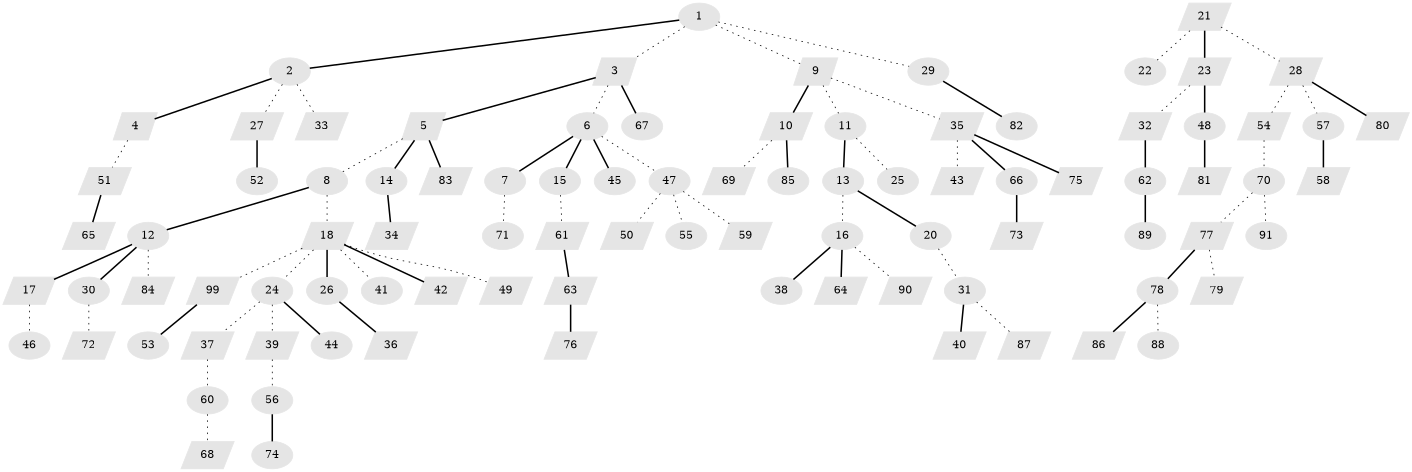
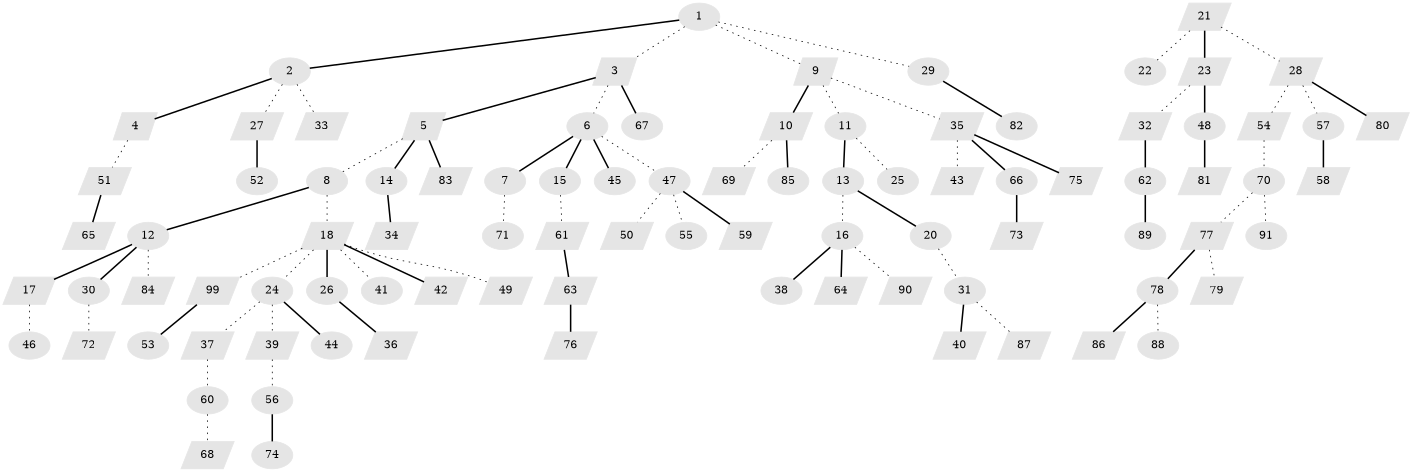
  graph {
    node [color=gray90 shape=parallelogram style=filled]
    edge [style=dotted]
    1 [shape=ellipse]
    2 [shape=ellipse]
    3
    9
    29 [shape=ellipse]
    4
    27
    33
    5
    6 [shape=ellipse]
    67 [shape=ellipse]
    10
    11 [shape=ellipse]
    35
    22 [shape=ellipse]
    21
    23
    28
    82 [shape=ellipse]
    51
    52 [shape=ellipse]
    8 [shape=ellipse]
    14 [shape=ellipse]
    83
    7 [shape=ellipse]
    15 [shape=ellipse]
    45 [shape=ellipse]
    47 [shape=ellipse]
    65
    12 [shape=ellipse]
    18
    34
    71 [shape=ellipse]
    61
    50
    55 [shape=ellipse]
    59
    17
    30 [shape=ellipse]
    84
    n41 [label=99]
    24 [shape=ellipse]
    26 [shape=ellipse]
    41 [shape=ellipse]
    42
    49
    69
    85 [shape=ellipse]
    13 [shape=ellipse]
    25 [shape=ellipse]
    43
    66 [shape=ellipse]
    75
    16 [shape=ellipse]
    20 [shape=ellipse]
    46 [shape=ellipse]
    72
    38 [shape=ellipse]
    64
    90
    31 [shape=ellipse]
    63
    53 [shape=ellipse]
    37
    39
    44 [shape=ellipse]
    36
    40
    87
    32
    48 [shape=ellipse]
    54
    57 [shape=ellipse]
    80
    62 [shape=ellipse]
    81
    60 [shape=ellipse]
    56 [shape=ellipse]
    70 [shape=ellipse]
    58
    89 [shape=ellipse]
    73
    68
    74 [shape=ellipse]
    77
    91 [shape=ellipse]
    76
    78 [shape=ellipse]
    79
    86
    88 [shape=ellipse]
    1 -- 2 [style=bold]
    1 -- 3
    1 -- 9
    1 -- 29
    2 -- 4 [style=bold]
    2 -- 27
    2 -- 33
    3 -- 5 [style=bold]
    3 -- 6
    3 -- 67 [style=bold]
    9 -- 10 [style=bold]
    9 -- 11
    9 -- 35
    29 -- 82 [style=bold]
    4 -- 51
    27 -- 52 [style=bold]
    5 -- 8
    5 -- 14 [style=bold]
    5 -- 83 [style=bold]
    6 -- 7 [style=bold]
    6 -- 15 [style=bold]
    6 -- 45 [style=bold]
    6 -- 47
    10 -- 69
    10 -- 85 [style=bold]
    11 -- 13 [style=bold]
    11 -- 25
    35 -- 43
    35 -- 66 [style=bold]
    35 -- 75 [style=bold]
    21 -- 22
    21 -- 23 [style=bold]
    21 -- 28
    23 -- 32
    23 -- 48 [style=bold]
    28 -- 54
    28 -- 57
    28 -- 80 [style=bold]
    51 -- 65 [style=bold]
    8 -- 12 [style=bold]
    8 -- 18
    14 -- 34 [style=bold]
    7 -- 71
    15 -- 61
    47 -- 50
    47 -- 55
-   47 -- 59
+   47 -- 59 [style=bold]
    12 -- 17 [style=bold]
    12 -- 30 [style=bold]
    12 -- 84
    18 -- n41
    18 -- 24
    18 -- 26 [style=bold]
    18 -- 41
    18 -- 42 [style=bold]
    18 -- 49
    61 -- 63 [style=bold]
    17 -- 46
    30 -- 72
    n41 -- 53 [style=bold]
    24 -- 37
    24 -- 39
    24 -- 44 [style=bold]
    26 -- 36 [style=bold]
    13 -- 16
    13 -- 20 [style=bold]
    66 -- 73 [style=bold]
    16 -- 38 [style=bold]
    16 -- 64 [style=bold]
    16 -- 90
    20 -- 31
    31 -- 40 [style=bold]
    31 -- 87
    63 -- 76 [style=bold]
    37 -- 60
    39 -- 56
    32 -- 62 [style=bold]
    48 -- 81 [style=bold]
    54 -- 70
    57 -- 58 [style=bold]
    62 -- 89 [style=bold]
    60 -- 68
    56 -- 74 [style=bold]
    70 -- 77
    70 -- 91
    77 -- 78 [style=bold]
    77 -- 79
    78 -- 86 [style=bold]
    78 -- 88
  }
